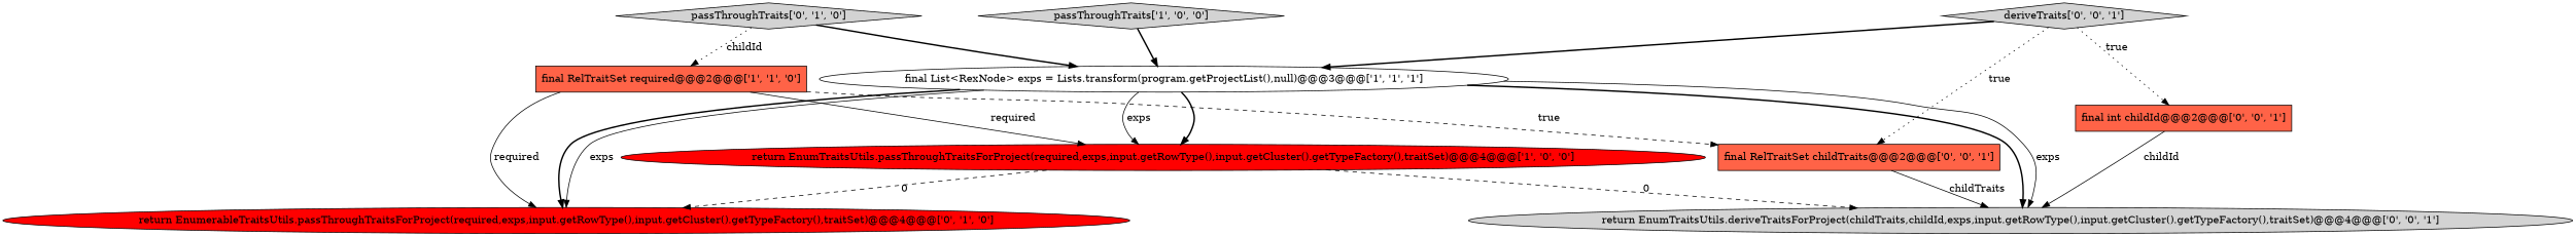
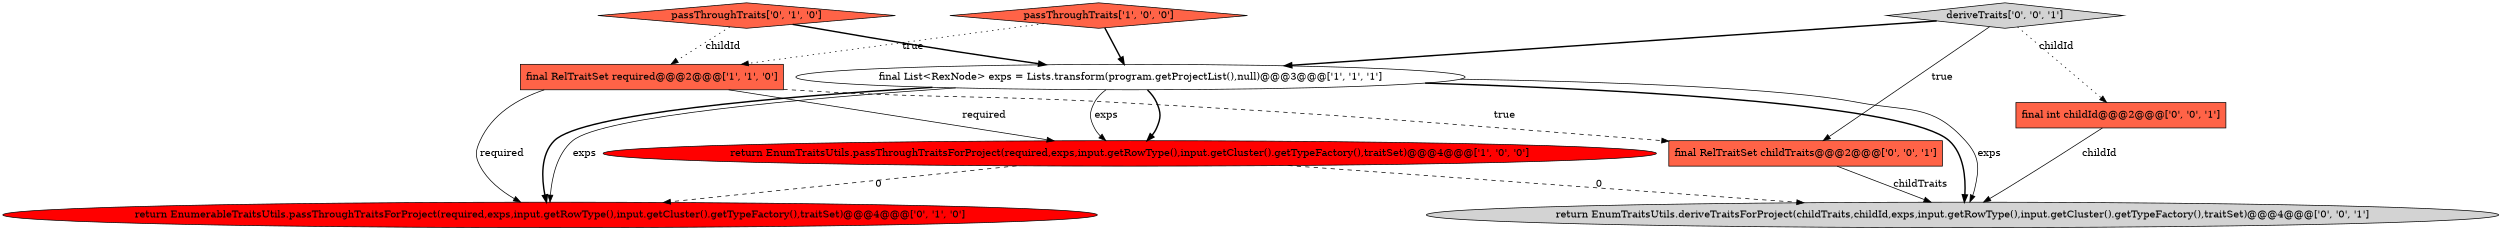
  digraph {
    node [fillcolor=lightgray shape=ellipse style=filled]
    edge [style=solid]
    n1 [label="deriveTraits['0', '0', '1']" shape=diamond]
    n2 [fillcolor=tomato label="final RelTraitSet childTraits@@@2@@@['0', '0', '1']" shape=box]
    n3 [fillcolor=tomato label="final int childId@@@2@@@['0', '0', '1']" shape=box]
    n4 [fillcolor=white label="final List<RexNode> exps = Lists.transform(program.getProjectList(),null)@@@3@@@['1', '1', '1']"]
    n5 [label="return EnumTraitsUtils.deriveTraitsForProject(childTraits,childId,exps,input.getRowType(),input.getCluster().getTypeFactory(),traitSet)@@@4@@@['0', '0', '1']"]
    n6 [fillcolor=red label="return EnumerableTraitsUtils.passThroughTraitsForProject(required,exps,input.getRowType(),input.getCluster().getTypeFactory(),traitSet)@@@4@@@['0', '1', '0']"]
    n7 [fillcolor=red label="return EnumTraitsUtils.passThroughTraitsForProject(required,exps,input.getRowType(),input.getCluster().getTypeFactory(),traitSet)@@@4@@@['1', '0', '0']"]
-   n8 [label="passThroughTraits['0', '1', '0']" shape=diamond]
+   n8 [fillcolor=tomato label="passThroughTraits['0', '1', '0']" shape=diamond]
    n9 [fillcolor=tomato label="final RelTraitSet required@@@2@@@['1', '1', '0']" shape=box]
-   n10 [label="passThroughTraits['1', '0', '0']" shape=diamond]
-   n1 -> n2 [label=true style=dotted]
-   n1 -> n3 [label=true style=dotted]
+   n10 [fillcolor=tomato label="passThroughTraits['1', '0', '0']" shape=diamond]
+   n1 -> n2 [label=true]
+   n1 -> n3 [label=childId style=dotted]
    n1 -> n4 [style=bold]
    n2 -> n5 [label=childTraits]
    n3 -> n5 [label=childId]
    n4 -> n5 [style=bold]
    n4 -> n5 [label=exps]
    n4 -> n6 [label=exps]
    n4 -> n6 [style=bold]
    n4 -> n7 [style=bold]
    n4 -> n7 [label=exps]
    n7 -> n5 [label=0 style=dashed]
    n7 -> n6 [label=0 style=dashed]
    n8 -> n4 [style=bold]
    n8 -> n9 [label=childId style=dotted]
    n9 -> n2 [label=true style=dashed]
    n9 -> n6 [label=required]
    n9 -> n7 [label=required]
    n10 -> n4 [style=bold]
+   n10 -> n9 [label=true style=dotted]
  }
